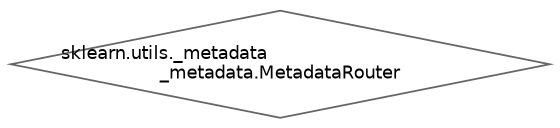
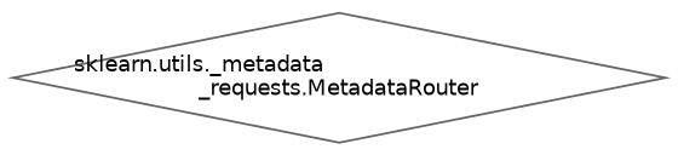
  digraph {
    rankdir=LR
-   n1 [color=grey40 fillcolor=white fontname=Helvetica fontsize=10 height=0.2 label="sklearn.utils._metadata\l_metadata.MetadataRouter" shape=diamond style=filled width=0.4]
+   n1 [color=grey40 fillcolor=white fontname=Helvetica fontsize=10 height=0.2 label="sklearn.utils._metadata\l_requests.MetadataRouter" shape=diamond style=filled width=0.4]
  }
